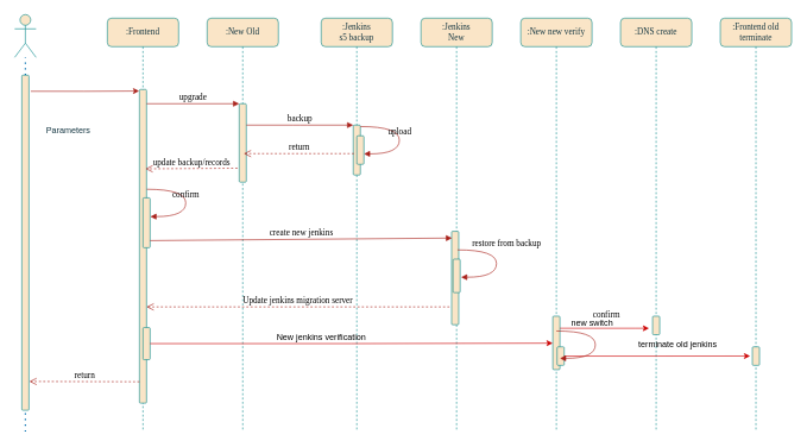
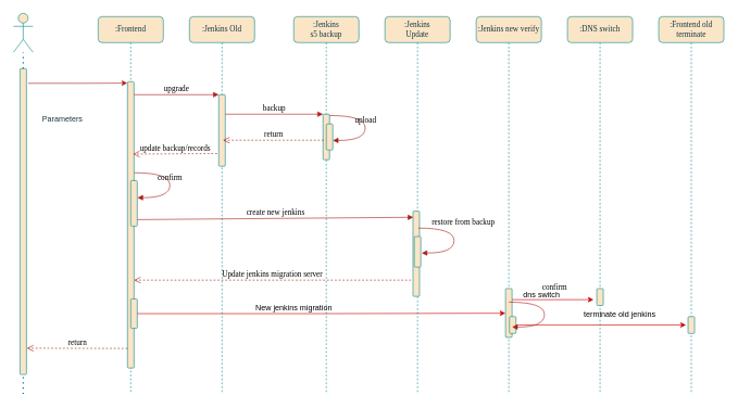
  <mxCell id="0" />
  <mxCell id="1" parent="0" />
- <mxCell id="2" value=":New Old" style="shape=umlLifeline;perimeter=lifelinePerimeter;whiteSpace=wrap;html=1;container=1;collapsible=0;recursiveResize=0;outlineConnect=0;rounded=1;shadow=0;comic=0;labelBackgroundColor=none;strokeWidth=1;fontFamily=Verdana;fontSize=12;align=center;fillColor=#FAE5C7;strokeColor=#0F8B8D;fontColor=#143642;" parent="1" vertex="1"><mxGeometry x="290" y="25" width="100" height="580" as="geometry" /></mxCell>
+ <mxCell id="2" value=":Jenkins Old" style="shape=umlLifeline;perimeter=lifelinePerimeter;whiteSpace=wrap;html=1;container=1;collapsible=0;recursiveResize=0;outlineConnect=0;rounded=1;shadow=0;comic=0;labelBackgroundColor=none;strokeWidth=1;fontFamily=Verdana;fontSize=12;align=center;fillColor=#FAE5C7;strokeColor=#0F8B8D;fontColor=#143642;" parent="1" vertex="1"><mxGeometry x="290" y="25" width="100" height="580" as="geometry" /></mxCell>
  <mxCell id="3" value="" style="html=1;points=[];perimeter=orthogonalPerimeter;rounded=1;shadow=0;comic=0;labelBackgroundColor=none;strokeWidth=1;fontFamily=Verdana;fontSize=12;align=center;fillColor=#FAE5C7;strokeColor=#0F8B8D;fontColor=#143642;" parent="2" vertex="1"><mxGeometry x="45" y="120" width="10" height="110" as="geometry" /></mxCell>
  <mxCell id="4" value=":Jenkins &lt;br&gt;s5 backup" style="shape=umlLifeline;perimeter=lifelinePerimeter;whiteSpace=wrap;html=1;container=1;collapsible=0;recursiveResize=0;outlineConnect=0;rounded=1;shadow=0;comic=0;labelBackgroundColor=none;strokeWidth=1;fontFamily=Verdana;fontSize=12;align=center;fillColor=#FAE5C7;strokeColor=#0F8B8D;fontColor=#143642;" parent="1" vertex="1"><mxGeometry x="450" y="25" width="100" height="580" as="geometry" /></mxCell>
  <mxCell id="5" value="" style="html=1;points=[];perimeter=orthogonalPerimeter;rounded=1;shadow=0;comic=0;labelBackgroundColor=none;strokeWidth=1;fontFamily=Verdana;fontSize=12;align=center;fillColor=#FAE5C7;strokeColor=#0F8B8D;fontColor=#143642;" parent="4" vertex="1"><mxGeometry x="45" y="150" width="10" height="70" as="geometry" /></mxCell>
  <mxCell id="6" value="" style="html=1;points=[];perimeter=orthogonalPerimeter;rounded=1;shadow=0;comic=0;labelBackgroundColor=none;strokeWidth=1;fontFamily=Verdana;fontSize=12;align=center;fillColor=#FAE5C7;strokeColor=#0F8B8D;fontColor=#143642;" parent="4" vertex="1"><mxGeometry x="50" y="165" width="10" height="40" as="geometry" /></mxCell>
- <mxCell id="7" value=":Jenkins &lt;br&gt;New" style="shape=umlLifeline;perimeter=lifelinePerimeter;whiteSpace=wrap;html=1;container=1;collapsible=0;recursiveResize=0;outlineConnect=0;rounded=1;shadow=0;comic=0;labelBackgroundColor=none;strokeWidth=1;fontFamily=Verdana;fontSize=12;align=center;fillColor=#FAE5C7;strokeColor=#0F8B8D;fontColor=#143642;" parent="1" vertex="1"><mxGeometry x="590" y="25" width="100" height="580" as="geometry" /></mxCell>
+ <mxCell id="7" value=":Jenkins &lt;br&gt;Update" style="shape=umlLifeline;perimeter=lifelinePerimeter;whiteSpace=wrap;html=1;container=1;collapsible=0;recursiveResize=0;outlineConnect=0;rounded=1;shadow=0;comic=0;labelBackgroundColor=none;strokeWidth=1;fontFamily=Verdana;fontSize=12;align=center;fillColor=#FAE5C7;strokeColor=#0F8B8D;fontColor=#143642;" parent="1" vertex="1"><mxGeometry x="590" y="25" width="100" height="580" as="geometry" /></mxCell>
  <mxCell id="8" value="" style="html=1;points=[];perimeter=orthogonalPerimeter;rounded=1;shadow=0;comic=0;labelBackgroundColor=none;strokeWidth=1;fontFamily=Verdana;fontSize=12;align=center;fillColor=#FAE5C7;strokeColor=#0F8B8D;fontColor=#143642;" parent="7" vertex="1"><mxGeometry x="43" y="299" width="10" height="131" as="geometry" /></mxCell>
  <mxCell id="9" value="" style="html=1;points=[];perimeter=orthogonalPerimeter;rounded=1;shadow=0;comic=0;labelBackgroundColor=none;strokeWidth=1;fontFamily=Verdana;fontSize=12;align=center;fillColor=#FAE5C7;strokeColor=#0F8B8D;fontColor=#143642;" parent="7" vertex="1"><mxGeometry x="45" y="338" width="10" height="47" as="geometry" /></mxCell>
  <mxCell id="10" value="restore from backup" style="html=1;verticalAlign=bottom;endArrow=block;labelBackgroundColor=none;fontFamily=Verdana;fontSize=12;elbow=vertical;edgeStyle=orthogonalEdgeStyle;curved=1;entryX=1;entryY=0.286;entryPerimeter=0;exitX=1.038;exitY=0.345;exitPerimeter=0;strokeColor=#A8201A;fontColor=default;" parent="7" edge="1"><mxGeometry x="-0.234" y="14" relative="1" as="geometry"><mxPoint x="51.303" y="325.03" as="sourcePoint" /><mxPoint x="56.303" y="363.363" as="targetPoint" /><Array as="points"><mxPoint x="105.97" y="325.03" /><mxPoint x="105.97" y="363.03" /></Array><mxPoint as="offset" /></mxGeometry></mxCell>
- <mxCell id="11" value=":New new verify" style="shape=umlLifeline;perimeter=lifelinePerimeter;whiteSpace=wrap;html=1;container=1;collapsible=0;recursiveResize=0;outlineConnect=0;rounded=1;shadow=0;comic=0;labelBackgroundColor=none;strokeWidth=1;fontFamily=Verdana;fontSize=12;align=center;fillColor=#FAE5C7;strokeColor=#0F8B8D;fontColor=#143642;" parent="1" vertex="1"><mxGeometry x="730" y="25" width="100" height="580" as="geometry" /></mxCell>
+ <mxCell id="11" value=":Jenkins new verify" style="shape=umlLifeline;perimeter=lifelinePerimeter;whiteSpace=wrap;html=1;container=1;collapsible=0;recursiveResize=0;outlineConnect=0;rounded=1;shadow=0;comic=0;labelBackgroundColor=none;strokeWidth=1;fontFamily=Verdana;fontSize=12;align=center;fillColor=#FAE5C7;strokeColor=#0F8B8D;fontColor=#143642;" parent="1" vertex="1"><mxGeometry x="730" y="25" width="100" height="580" as="geometry" /></mxCell>
  <mxCell id="12" value="" style="html=1;points=[];perimeter=orthogonalPerimeter;rounded=1;shadow=0;comic=0;labelBackgroundColor=none;strokeWidth=1;fontFamily=Verdana;fontSize=12;align=center;fillColor=#FAE5C7;strokeColor=#0F8B8D;fontColor=#143642;" parent="11" vertex="1"><mxGeometry x="45" y="418" width="10" height="75" as="geometry" /></mxCell>
  <mxCell id="13" value="" style="html=1;points=[];perimeter=orthogonalPerimeter;rounded=1;shadow=0;comic=0;labelBackgroundColor=none;strokeColor=#0F8B8D;strokeWidth=1;fillColor=#FAE5C7;fontFamily=Verdana;fontSize=12;fontColor=#143642;align=center;" vertex="1" parent="11"><mxGeometry x="51" y="461" width="10" height="26" as="geometry" /></mxCell>
- <mxCell id="14" value=":DNS create" style="shape=umlLifeline;perimeter=lifelinePerimeter;whiteSpace=wrap;html=1;container=1;collapsible=0;recursiveResize=0;outlineConnect=0;rounded=1;shadow=0;comic=0;labelBackgroundColor=none;strokeWidth=1;fontFamily=Verdana;fontSize=12;align=center;fillColor=#FAE5C7;strokeColor=#0F8B8D;fontColor=#143642;" parent="1" vertex="1"><mxGeometry x="870" y="25" width="100" height="580" as="geometry" /></mxCell>
+ <mxCell id="14" value=":DNS switch" style="shape=umlLifeline;perimeter=lifelinePerimeter;whiteSpace=wrap;html=1;container=1;collapsible=0;recursiveResize=0;outlineConnect=0;rounded=1;shadow=0;comic=0;labelBackgroundColor=none;strokeWidth=1;fontFamily=Verdana;fontSize=12;align=center;fillColor=#FAE5C7;strokeColor=#0F8B8D;fontColor=#143642;" parent="1" vertex="1"><mxGeometry x="870" y="25" width="100" height="580" as="geometry" /></mxCell>
  <mxCell id="15" value="" style="html=1;points=[];perimeter=orthogonalPerimeter;rounded=1;shadow=0;comic=0;labelBackgroundColor=none;strokeColor=#0F8B8D;strokeWidth=1;fillColor=#FAE5C7;fontFamily=Verdana;fontSize=12;fontColor=#143642;align=center;" parent="14" vertex="1"><mxGeometry x="45" y="418" width="10" height="26" as="geometry" /></mxCell>
  <mxCell id="16" value=":Frontend" style="shape=umlLifeline;perimeter=lifelinePerimeter;whiteSpace=wrap;html=1;container=1;collapsible=0;recursiveResize=0;outlineConnect=0;rounded=1;shadow=0;comic=0;labelBackgroundColor=none;strokeWidth=1;fontFamily=Verdana;fontSize=12;align=center;fillColor=#FAE5C7;strokeColor=#0F8B8D;fontColor=#143642;" parent="1" vertex="1"><mxGeometry x="150" y="25" width="100" height="580" as="geometry" /></mxCell>
  <mxCell id="17" value="" style="html=1;points=[];perimeter=orthogonalPerimeter;rounded=1;shadow=0;comic=0;labelBackgroundColor=none;strokeWidth=1;fontFamily=Verdana;fontSize=12;align=center;fillColor=#FAE5C7;strokeColor=#0F8B8D;fontColor=#143642;" parent="16" vertex="1"><mxGeometry x="45" y="100" width="10" height="440" as="geometry" /></mxCell>
  <mxCell id="18" value="" style="html=1;points=[];perimeter=orthogonalPerimeter;rounded=1;shadow=0;comic=0;labelBackgroundColor=none;strokeWidth=1;fontFamily=Verdana;fontSize=12;align=center;fillColor=#FAE5C7;strokeColor=#0F8B8D;fontColor=#143642;" parent="16" vertex="1"><mxGeometry x="50" y="252" width="10" height="70" as="geometry" /></mxCell>
  <mxCell id="19" value="return" style="html=1;verticalAlign=bottom;endArrow=open;dashed=1;endSize=8;exitX=-0.24;exitY=0.722;labelBackgroundColor=none;fontFamily=Verdana;fontSize=12;strokeColor=#A8201A;fontColor=default;exitDx=0;exitDy=0;exitPerimeter=0;entryX=1.06;entryY=0.914;entryDx=0;entryDy=0;entryPerimeter=0;" parent="16" target="29" edge="1"><mxGeometry relative="1" as="geometry"><mxPoint x="-84.0" y="510.9" as="targetPoint" /><mxPoint x="45.0" y="510" as="sourcePoint" /><mxPoint as="offset" /></mxGeometry></mxCell>
  <mxCell id="20" value="" style="shape=image;html=1;verticalAlign=top;verticalLabelPosition=bottom;labelBackgroundColor=#ffffff;imageAspect=0;aspect=fixed;image=https://cdn0.iconfinder.com/data/icons/business-startup-10/50/8-128.png" parent="16" vertex="1"><mxGeometry x="55" y="62" width="38" height="38" as="geometry" /></mxCell>
  <mxCell id="21" value="" style="html=1;points=[];perimeter=orthogonalPerimeter;rounded=1;shadow=0;comic=0;labelBackgroundColor=none;strokeColor=#0F8B8D;strokeWidth=1;fillColor=#FAE5C7;fontFamily=Verdana;fontSize=12;fontColor=#143642;align=center;" vertex="1" parent="16"><mxGeometry x="50" y="434" width="10" height="45" as="geometry" /></mxCell>
  <mxCell id="22" value="Update jenkins migration server" style="html=1;verticalAlign=bottom;endArrow=open;dashed=1;endSize=8;labelBackgroundColor=none;fontFamily=Verdana;fontSize=12;edgeStyle=elbowEdgeStyle;elbow=vertical;strokeColor=#A8201A;fontColor=default;" parent="1" target="17" edge="1"><mxGeometry relative="1" as="geometry"><mxPoint x="850" y="571" as="targetPoint" /><Array as="points"><mxPoint x="450" y="430" /><mxPoint x="410" y="486" /></Array><mxPoint x="630" y="430" as="sourcePoint" /></mxGeometry></mxCell>
  <mxCell id="23" value="upgrade" style="html=1;verticalAlign=bottom;endArrow=block;entryX=0;entryY=0;labelBackgroundColor=none;fontFamily=Verdana;fontSize=12;edgeStyle=elbowEdgeStyle;elbow=vertical;strokeColor=#A8201A;fontColor=default;" parent="1" source="17" target="3" edge="1"><mxGeometry relative="1" as="geometry"><mxPoint x="270" y="135" as="sourcePoint" /><mxPoint as="offset" /></mxGeometry></mxCell>
  <mxCell id="24" value="backup" style="html=1;verticalAlign=bottom;endArrow=block;entryX=0;entryY=0;labelBackgroundColor=none;fontFamily=Verdana;fontSize=12;edgeStyle=elbowEdgeStyle;elbow=vertical;strokeColor=#A8201A;fontColor=default;" parent="1" source="3" target="5" edge="1"><mxGeometry relative="1" as="geometry"><mxPoint x="420" y="145" as="sourcePoint" /></mxGeometry></mxCell>
  <mxCell id="25" value="" style="shape=umlActor;verticalLabelPosition=bottom;verticalAlign=top;html=1;outlineConnect=0;strokeColor=#0F8B8D;fontColor=#143642;fillColor=#FAE5C7;" parent="1" vertex="1"><mxGeometry x="20" y="20" width="30" height="60" as="geometry" /></mxCell>
  <mxCell id="26" value="" style="endArrow=none;dashed=1;html=1;dashPattern=1 3;strokeWidth=2;rounded=0;strokeColor=#006EAF;fontColor=#143642;fillColor=#1ba1e2;" parent="1" source="29" target="25" edge="1"><mxGeometry width="50" height="50" relative="1" as="geometry"><mxPoint x="35" y="605" as="sourcePoint" /><mxPoint x="40" y="195" as="targetPoint" /></mxGeometry></mxCell>
  <mxCell id="27" value="" style="endArrow=none;dashed=1;html=1;dashPattern=1 3;strokeWidth=2;rounded=0;strokeColor=#006EAF;fontColor=#143642;fillColor=#1ba1e2;" parent="1" target="29" edge="1"><mxGeometry width="50" height="50" relative="1" as="geometry"><mxPoint x="35" y="605" as="sourcePoint" /><mxPoint x="35" y="75" as="targetPoint" /></mxGeometry></mxCell>
  <mxCell id="28" style="edgeStyle=orthogonalEdgeStyle;rounded=0;orthogonalLoop=1;jettySize=auto;html=1;strokeColor=#A8201A;fontColor=#143642;fillColor=#FAE5C7;exitX=1.26;exitY=0.048;exitDx=0;exitDy=0;exitPerimeter=0;entryX=-0.04;entryY=0.005;entryDx=0;entryDy=0;entryPerimeter=0;" parent="1" source="29" target="17" edge="1"><mxGeometry relative="1" as="geometry"><mxPoint x="140" y="215" as="targetPoint" /></mxGeometry></mxCell>
  <mxCell id="29" value="" style="html=1;points=[];perimeter=orthogonalPerimeter;rounded=1;shadow=0;comic=0;labelBackgroundColor=none;strokeWidth=1;fontFamily=Verdana;fontSize=12;align=center;fillColor=#FAE5C7;strokeColor=#0F8B8D;fontColor=#143642;" parent="1" vertex="1"><mxGeometry x="30" y="105" width="10" height="470" as="geometry" /></mxCell>
  <mxCell id="30" value="Parameters" style="text;html=1;align=center;verticalAlign=middle;resizable=0;points=[];autosize=1;strokeColor=none;fillColor=none;fontColor=#143642;" parent="1" vertex="1"><mxGeometry x="50" y="168" width="90" height="30" as="geometry" /></mxCell>
  <mxCell id="31" value="update backup/records" style="html=1;verticalAlign=bottom;endArrow=open;dashed=1;endSize=8;exitX=-0.24;exitY=0.722;labelBackgroundColor=none;fontFamily=Verdana;fontSize=12;strokeColor=#A8201A;fontColor=default;exitDx=0;exitDy=0;exitPerimeter=0;entryX=0.86;entryY=0.228;entryDx=0;entryDy=0;entryPerimeter=0;" parent="1" edge="1"><mxGeometry relative="1" as="geometry"><mxPoint x="203.6" y="236.32" as="targetPoint" /><mxPoint x="332.6" y="235.42" as="sourcePoint" /><mxPoint as="offset" /></mxGeometry></mxCell>
  <mxCell id="32" value="confirm" style="html=1;verticalAlign=bottom;endArrow=block;labelBackgroundColor=none;fontFamily=Verdana;fontSize=12;elbow=vertical;edgeStyle=orthogonalEdgeStyle;curved=1;entryX=1;entryY=0.286;entryPerimeter=0;exitX=1.038;exitY=0.345;exitPerimeter=0;strokeColor=#A8201A;fontColor=default;" parent="1" edge="1"><mxGeometry relative="1" as="geometry"><mxPoint x="205.333" y="265" as="sourcePoint" /><mxPoint x="210.333" y="303.333" as="targetPoint" /><Array as="points"><mxPoint x="260" y="265" /><mxPoint x="260" y="303" /></Array></mxGeometry></mxCell>
  <mxCell id="33" value="create new jenkins" style="html=1;verticalAlign=bottom;endArrow=block;entryX=0.06;entryY=0.072;labelBackgroundColor=none;fontFamily=Verdana;fontSize=12;strokeColor=#A8201A;fontColor=default;entryDx=0;entryDy=0;entryPerimeter=0;" parent="1" target="8" edge="1"><mxGeometry relative="1" as="geometry"><mxPoint x="210" y="337" as="sourcePoint" /><mxPoint x="640" y="325" as="targetPoint" /></mxGeometry></mxCell>
  <mxCell id="34" value="return" style="html=1;verticalAlign=bottom;endArrow=open;dashed=1;endSize=8;exitX=-0.24;exitY=0.722;labelBackgroundColor=none;fontFamily=Verdana;fontSize=12;strokeColor=#A8201A;fontColor=default;exitDx=0;exitDy=0;exitPerimeter=0;" parent="1" edge="1"><mxGeometry relative="1" as="geometry"><mxPoint x="341.5" y="215" as="targetPoint" /><mxPoint x="496" y="215" as="sourcePoint" /><mxPoint as="offset" /></mxGeometry></mxCell>
  <mxCell id="35" value="upload" style="html=1;verticalAlign=bottom;endArrow=block;labelBackgroundColor=none;fontFamily=Verdana;fontSize=12;elbow=vertical;edgeStyle=orthogonalEdgeStyle;curved=1;entryX=1;entryY=0.286;entryPerimeter=0;exitX=1.038;exitY=0.345;exitPerimeter=0;strokeColor=#A8201A;fontColor=default;" parent="1" edge="1"><mxGeometry relative="1" as="geometry"><mxPoint x="505.003" y="177.03" as="sourcePoint" /><mxPoint x="510.003" y="215.363" as="targetPoint" /><Array as="points"><mxPoint x="559.67" y="177.03" /><mxPoint x="559.67" y="215.03" /></Array></mxGeometry></mxCell>
  <mxCell id="36" style="edgeStyle=orthogonalEdgeStyle;rounded=0;orthogonalLoop=1;jettySize=auto;html=1;entryX=-0.017;entryY=0.505;entryDx=0;entryDy=0;entryPerimeter=0;strokeColor=#CC0000;" edge="1" parent="1" source="21" target="12"><mxGeometry relative="1" as="geometry" /></mxCell>
- <mxCell id="37" value="New jenkins verification" style="text;html=1;align=center;verticalAlign=middle;resizable=0;points=[];autosize=1;strokeColor=none;fillColor=none;" vertex="1" parent="1"><mxGeometry x="375" y="458" width="150" height="30" as="geometry" /></mxCell>
+ <mxCell id="37" value="New jenkins migration" style="text;html=1;align=center;verticalAlign=middle;resizable=0;points=[];autosize=1;strokeColor=none;fillColor=none;" vertex="1" parent="1"><mxGeometry x="375" y="458" width="150" height="30" as="geometry" /></mxCell>
  <mxCell id="38" style="edgeStyle=orthogonalEdgeStyle;rounded=0;orthogonalLoop=1;jettySize=auto;html=1;strokeColor=#CC0000;" edge="1" parent="1" source="12"><mxGeometry relative="1" as="geometry"><mxPoint x="910" y="460" as="targetPoint" /><Array as="points"><mxPoint x="890" y="460" /><mxPoint x="890" y="460" /></Array></mxGeometry></mxCell>
  <mxCell id="39" value=":Frontend old terminate" style="shape=umlLifeline;perimeter=lifelinePerimeter;whiteSpace=wrap;html=1;container=1;collapsible=0;recursiveResize=0;outlineConnect=0;rounded=1;shadow=0;comic=0;labelBackgroundColor=none;strokeWidth=1;fontFamily=Verdana;fontSize=12;align=center;fillColor=#FAE5C7;strokeColor=#0F8B8D;fontColor=#143642;" vertex="1" parent="1"><mxGeometry x="1010" y="25" width="100" height="580" as="geometry" /></mxCell>
  <mxCell id="40" value="" style="html=1;points=[];perimeter=orthogonalPerimeter;rounded=1;shadow=0;comic=0;labelBackgroundColor=none;strokeColor=#0F8B8D;strokeWidth=1;fillColor=#FAE5C7;fontFamily=Verdana;fontSize=12;fontColor=#143642;align=center;" vertex="1" parent="39"><mxGeometry x="45" y="461" width="10" height="26" as="geometry" /></mxCell>
  <mxCell id="41" style="edgeStyle=orthogonalEdgeStyle;rounded=0;orthogonalLoop=1;jettySize=auto;html=1;entryX=-0.317;entryY=0.497;entryDx=0;entryDy=0;entryPerimeter=0;strokeColor=#CC0000;" edge="1" parent="1" source="13" target="40"><mxGeometry relative="1" as="geometry" /></mxCell>
  <mxCell id="42" value="terminate old jenkins" style="text;html=1;align=center;verticalAlign=middle;resizable=0;points=[];autosize=1;strokeColor=none;fillColor=none;" vertex="1" parent="1"><mxGeometry x="885" y="468" width="130" height="30" as="geometry" /></mxCell>
- <mxCell id="43" value="new switch" style="text;html=1;align=center;verticalAlign=middle;resizable=0;points=[];autosize=1;strokeColor=none;fillColor=none;" vertex="1" parent="1"><mxGeometry x="790" y="438" width="80" height="30" as="geometry" /></mxCell>
+ <mxCell id="43" value="dns switch" style="text;html=1;align=center;verticalAlign=middle;resizable=0;points=[];autosize=1;strokeColor=none;fillColor=none;" vertex="1" parent="1"><mxGeometry x="790" y="438" width="80" height="30" as="geometry" /></mxCell>
  <mxCell id="44" value="confirm" style="html=1;verticalAlign=bottom;endArrow=block;labelBackgroundColor=none;fontFamily=Verdana;fontSize=12;elbow=vertical;edgeStyle=orthogonalEdgeStyle;curved=1;entryX=1;entryY=0.286;entryPerimeter=0;exitX=1.038;exitY=0.345;exitPerimeter=0;strokeColor=#A8201A;fontColor=default;" edge="1" parent="1"><mxGeometry x="-0.234" y="21" relative="1" as="geometry"><mxPoint x="780.003" y="463.83" as="sourcePoint" /><mxPoint x="785.003" y="502.163" as="targetPoint" /><Array as="points"><mxPoint x="834.67" y="463.83" /><mxPoint x="834.67" y="501.83" /></Array><mxPoint x="-6" y="-14" as="offset" /></mxGeometry></mxCell>
